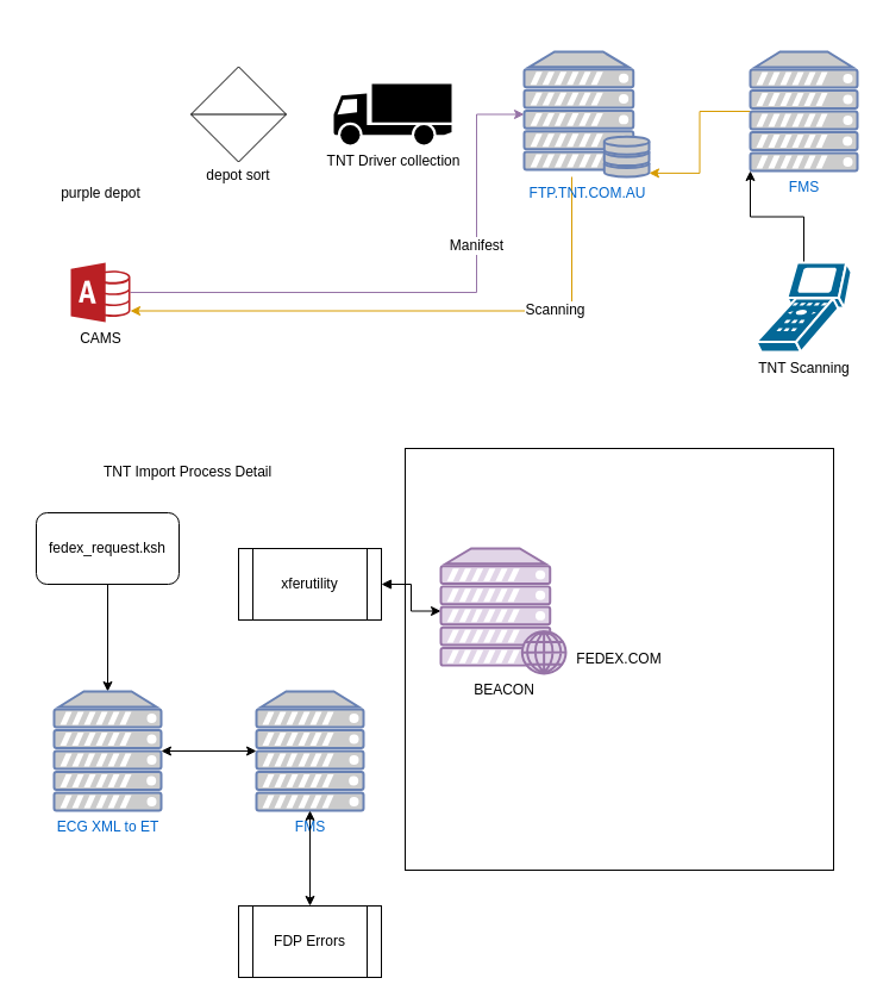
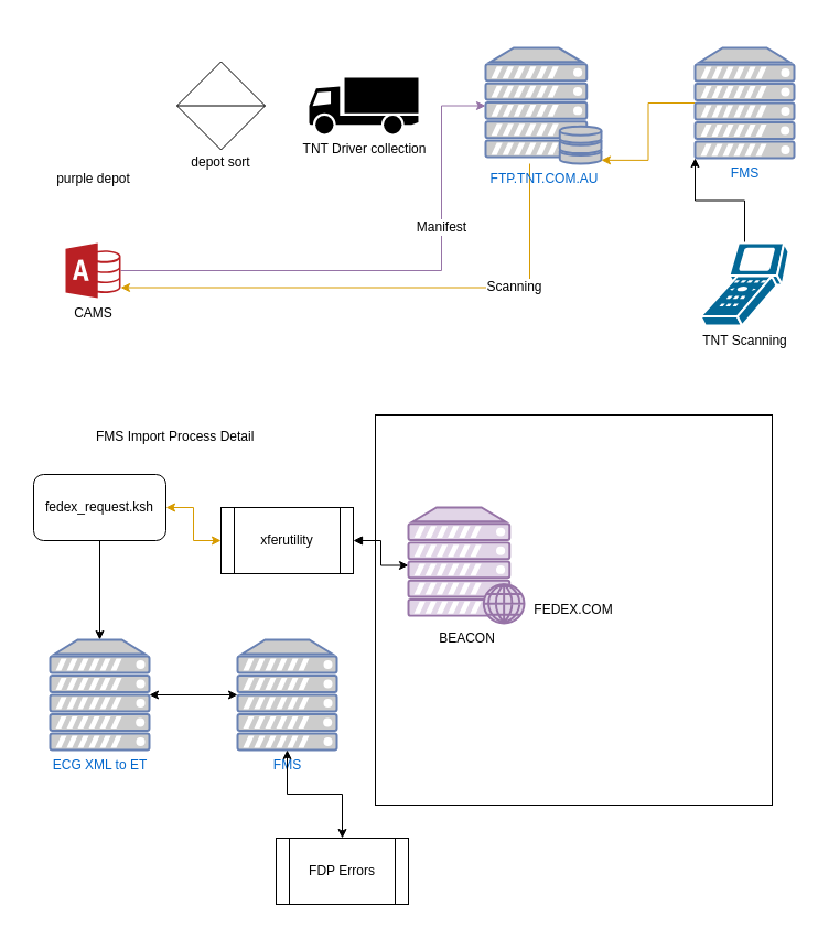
  <mxCell id="0" />
  <mxCell id="1" parent="0" />
  <mxCell id="2" value="&lt;p style=&quot;line-height: 80%&quot;&gt;FEDEX.COM&lt;/p&gt;" style="rounded=0;whiteSpace=wrap;html=1;" vertex="1" parent="1"><mxGeometry x="340" y="376" width="360" height="354" as="geometry" /></mxCell>
  <mxCell id="3" value="purple depot" style="shape=image;html=1;verticalAlign=top;verticalLabelPosition=bottom;labelBackgroundColor=#ffffff;imageAspect=0;aspect=fixed;image=https://cdn1.iconfinder.com/data/icons/2-building-line-filled/614/Warehouse-128.png" vertex="1" parent="1"><mxGeometry x="20" y="20" width="128" height="128" as="geometry" /></mxCell>
  <mxCell id="4" value="TNT Driver collection&lt;br&gt;" style="shape=mxgraph.signs.transportation.truck_1;html=1;fillColor=#000000;strokeColor=none;verticalLabelPosition=bottom;verticalAlign=top;align=center;" vertex="1" parent="1"><mxGeometry x="280" y="70" width="99" height="51" as="geometry" /></mxCell>
  <mxCell id="5" value="&lt;br&gt;&lt;br&gt;&lt;br&gt;&lt;br&gt;&lt;br&gt;&lt;br&gt;&lt;br&gt;depot sort&lt;br&gt;" style="shape=sortShape;perimeter=rhombusPerimeter;whiteSpace=wrap;html=1;" vertex="1" parent="1"><mxGeometry x="160" y="55.5" width="80" height="80" as="geometry" /></mxCell>
  <mxCell id="6" style="edgeStyle=orthogonalEdgeStyle;rounded=0;orthogonalLoop=1;jettySize=auto;html=1;entryX=0;entryY=0.5;entryDx=0;entryDy=0;entryPerimeter=0;fillColor=#e1d5e7;strokeColor=#9673a6;" edge="1" parent="1" source="8" target="11"><mxGeometry relative="1" as="geometry"><mxPoint x="460" y="245" as="targetPoint" /><Array as="points"><mxPoint x="400" y="245" /><mxPoint x="400" y="96" /></Array></mxGeometry></mxCell>
  <mxCell id="7" value="Manifest" style="text;html=1;resizable=0;points=[];align=center;verticalAlign=middle;labelBackgroundColor=#ffffff;" vertex="1" connectable="0" parent="6"><mxGeometry x="0.208" y="40" relative="1" as="geometry"><mxPoint as="offset" /></mxGeometry></mxCell>
  <mxCell id="8" value="CAMS&lt;br&gt;" style="shadow=0;dashed=0;strokeColor=none;html=1;labelPosition=center;verticalLabelPosition=bottom;verticalAlign=top;align=center;shape=mxgraph.mscae.other.access;fillColor=#BA2024;" vertex="1" parent="1"><mxGeometry x="59" y="220" width="50" height="50" as="geometry" /></mxCell>
  <mxCell id="9" style="edgeStyle=orthogonalEdgeStyle;rounded=0;orthogonalLoop=1;jettySize=auto;html=1;entryX=1;entryY=0.81;entryDx=0;entryDy=0;entryPerimeter=0;fillColor=#ffe6cc;strokeColor=#d79b00;" edge="1" parent="1" source="11" target="8"><mxGeometry relative="1" as="geometry"><Array as="points"><mxPoint x="480" y="261" /></Array></mxGeometry></mxCell>
  <mxCell id="10" value="Scanning" style="text;html=1;resizable=0;points=[];align=center;verticalAlign=middle;labelBackgroundColor=#ffffff;" vertex="1" connectable="0" parent="9"><mxGeometry x="-0.541" y="-15" relative="1" as="geometry"><mxPoint as="offset" /></mxGeometry></mxCell>
  <mxCell id="11" value="FTP.TNT.COM.AU" style="fontColor=#0066CC;verticalAlign=top;verticalLabelPosition=bottom;labelPosition=center;align=center;html=1;outlineConnect=0;fillColor=#CCCCCC;strokeColor=#6881B3;gradientColor=none;gradientDirection=north;strokeWidth=2;shape=mxgraph.networks.server_storage;" vertex="1" parent="1"><mxGeometry x="440" y="43" width="105" height="105" as="geometry" /></mxCell>
  <mxCell id="12" style="edgeStyle=orthogonalEdgeStyle;rounded=0;orthogonalLoop=1;jettySize=auto;html=1;entryX=1;entryY=0.97;entryDx=0;entryDy=0;entryPerimeter=0;fillColor=#ffe6cc;strokeColor=#d79b00;" edge="1" parent="1" source="13" target="11"><mxGeometry relative="1" as="geometry" /></mxCell>
  <mxCell id="13" value="FMS&lt;br&gt;&lt;br&gt;" style="fontColor=#0066CC;verticalAlign=top;verticalLabelPosition=bottom;labelPosition=center;align=center;html=1;outlineConnect=0;fillColor=#CCCCCC;strokeColor=#6881B3;gradientColor=none;gradientDirection=north;strokeWidth=2;shape=mxgraph.networks.server;" vertex="1" parent="1"><mxGeometry x="630" y="43" width="90" height="100" as="geometry" /></mxCell>
  <mxCell id="14" style="edgeStyle=orthogonalEdgeStyle;rounded=0;orthogonalLoop=1;jettySize=auto;html=1;entryX=0;entryY=1;entryDx=0;entryDy=0;entryPerimeter=0;" edge="1" parent="1" source="15" target="13"><mxGeometry relative="1" as="geometry" /></mxCell>
  <mxCell id="15" value="TNT Scanning" style="shape=mxgraph.cisco.computers_and_peripherals.scanner;html=1;dashed=0;fillColor=#036897;strokeColor=#ffffff;strokeWidth=2;verticalLabelPosition=bottom;verticalAlign=top" vertex="1" parent="1"><mxGeometry x="635" y="220" width="80" height="75" as="geometry" /></mxCell>
- <mxCell id="16" value="TNT Import Process Detail" style="text;html=1;resizable=0;points=[];autosize=1;align=left;verticalAlign=top;spacingTop=-4;" vertex="1" parent="1"><mxGeometry x="85" y="386" width="160" height="20" as="geometry" /></mxCell>
+ <mxCell id="16" value="FMS Import Process Detail" style="text;html=1;resizable=0;points=[];autosize=1;align=left;verticalAlign=top;spacingTop=-4;" vertex="1" parent="1"><mxGeometry x="85" y="386" width="160" height="20" as="geometry" /></mxCell>
+ <mxCell id="17" style="edgeStyle=orthogonalEdgeStyle;rounded=0;orthogonalLoop=1;jettySize=auto;html=1;fillColor=#ffe6cc;strokeColor=#d79b00;startArrow=classic;startFill=1;" edge="1" parent="1" source="19" target="21"><mxGeometry relative="1" as="geometry" /></mxCell>
  <mxCell id="18" style="edgeStyle=orthogonalEdgeStyle;rounded=0;orthogonalLoop=1;jettySize=auto;html=1;entryX=0.5;entryY=0;entryDx=0;entryDy=0;entryPerimeter=0;startArrow=none;startFill=0;" edge="1" parent="1" source="19" target="24"><mxGeometry relative="1" as="geometry" /></mxCell>
  <mxCell id="19" value="fedex_request.ksh" style="whiteSpace=wrap;html=1;rounded=1;" vertex="1" parent="1"><mxGeometry x="30" y="430" width="120" height="60" as="geometry" /></mxCell>
  <mxCell id="20" style="edgeStyle=orthogonalEdgeStyle;rounded=0;orthogonalLoop=1;jettySize=auto;html=1;startArrow=block;startFill=1;" edge="1" parent="1" source="21" target="22"><mxGeometry relative="1" as="geometry" /></mxCell>
  <mxCell id="21" value="xferutility" style="shape=process;whiteSpace=wrap;html=1;backgroundOutline=1;" vertex="1" parent="1"><mxGeometry x="200" y="460" width="120" height="60" as="geometry" /></mxCell>
  <mxCell id="22" value="BEACON" style="verticalAlign=top;verticalLabelPosition=bottom;labelPosition=center;align=center;html=1;outlineConnect=0;fillColor=#e1d5e7;strokeColor=#9673a6;gradientDirection=north;strokeWidth=2;shape=mxgraph.networks.web_server;" vertex="1" parent="1"><mxGeometry x="370" y="460" width="105" height="105" as="geometry" /></mxCell>
  <mxCell id="23" style="edgeStyle=orthogonalEdgeStyle;rounded=0;orthogonalLoop=1;jettySize=auto;html=1;startArrow=classic;startFill=1;" edge="1" parent="1" source="24" target="25"><mxGeometry relative="1" as="geometry" /></mxCell>
  <mxCell id="24" value="ECG XML to ET" style="fontColor=#0066CC;verticalAlign=top;verticalLabelPosition=bottom;labelPosition=center;align=center;html=1;outlineConnect=0;fillColor=#CCCCCC;strokeColor=#6881B3;gradientColor=none;gradientDirection=north;strokeWidth=2;shape=mxgraph.networks.server;" vertex="1" parent="1"><mxGeometry x="45" y="580" width="90" height="100" as="geometry" /></mxCell>
  <mxCell id="25" value="FMS" style="fontColor=#0066CC;verticalAlign=top;verticalLabelPosition=bottom;labelPosition=center;align=center;html=1;outlineConnect=0;fillColor=#CCCCCC;strokeColor=#6881B3;gradientColor=none;gradientDirection=north;strokeWidth=2;shape=mxgraph.networks.server;" vertex="1" parent="1"><mxGeometry x="215" y="580" width="90" height="100" as="geometry" /></mxCell>
  <mxCell id="26" value="" style="edgeStyle=orthogonalEdgeStyle;rounded=0;orthogonalLoop=1;jettySize=auto;html=1;startArrow=classic;startFill=1;" edge="1" parent="1" source="27" target="25"><mxGeometry relative="1" as="geometry" /></mxCell>
- <mxCell id="27" value="FDP Errors" style="shape=process;whiteSpace=wrap;html=1;backgroundOutline=1;" vertex="1" parent="1"><mxGeometry x="200" y="760" width="120" height="60" as="geometry" /></mxCell>
+ <mxCell id="27" value="FDP Errors" style="shape=process;whiteSpace=wrap;html=1;backgroundOutline=1;" vertex="1" parent="1"><mxGeometry x="250" y="760" width="120" height="60" as="geometry" /></mxCell>
